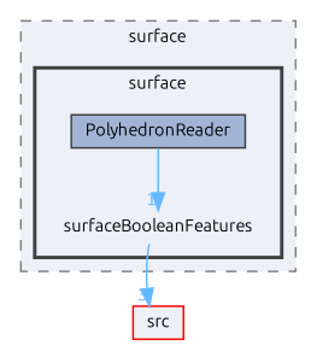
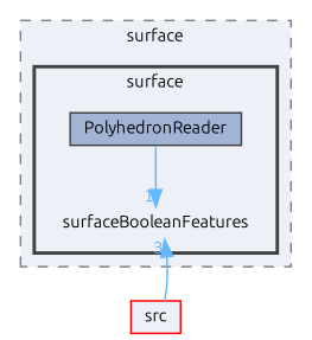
  digraph {
    compound=true
    fontname=Ubuntu
    node [fontname=Ubuntu fontsize=10 shape=box style=filled]
    edge [color=steelblue1 fontcolor=steelblue1 fontname=Ubuntu fontsize=10 labeldistance=1.5 labelfontname=Helvetica labelfontsize=10]
    n1 [height=0.2 label=surfaceBooleanFeatures shape=plaintext width=0.4 style=""]
    n2 [color=grey25 fillcolor="#a2b4d6" height=0.2 label=PolyhedronReader width=0.4]
    n3 [color=red fillcolor="#edf0f7" height=0.2 label=src width=0.4]
    subgraph cluster_1 {
      bgcolor="#edf0f7"
      fontsize=10
      label=surface
      pencolor=grey50
      style="filled,dashed"
      subgraph cluster_2 {
        bgcolor="#edf0f7"
        fontsize=10
        label=surface
        pencolor=grey25
        style="filled,bold"
        n1
        n2
      }
    }
-   n1 -> n3 [headlabel=3]
+   n3 -> n1 [headlabel=3]
    n2 -> n1 [headlabel=1]
  }
